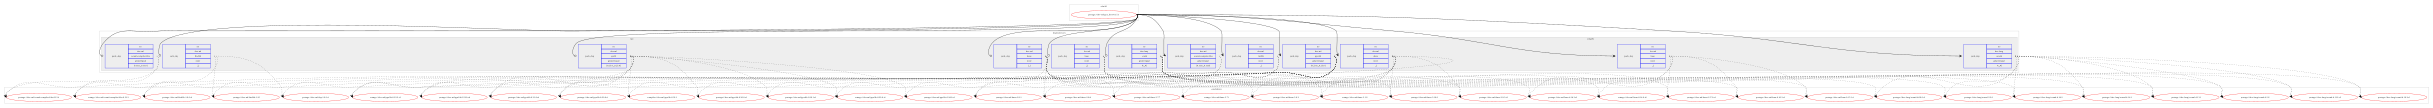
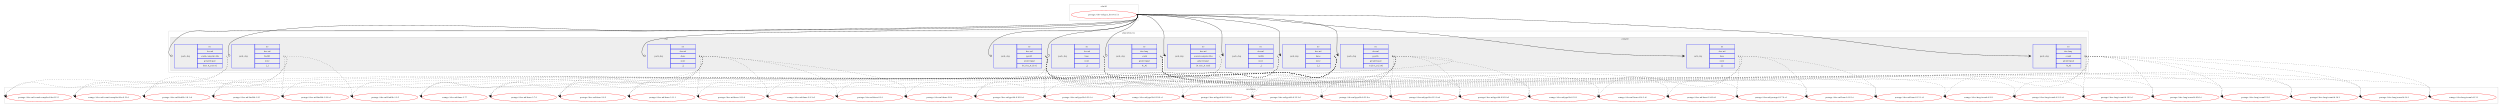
  digraph {
    compound=true
    concentrate=true
    fontname="Liberation Serif"
    fontsize=10
    newrank=true
    rankdir=TB
    ranksep=1.5
    node [color=red fontname="Liberation Serif" fontsize=10]
    edge [arrowhead=vee fontname="Liberation Serif" headport=w style=dotted tailport=e weight=100]
    n1 [label="portage://dev-ml/ppx_here-0.15.0" width=4]
    n2 [color=blue label=<<TABLE BORDER="0" CELLBORDER="1" CELLSPACING="0" CELLPADDING="4" WIDTH="220"><TR><TD ROWSPAN="6" CELLPADDING="30">pack_dep</TD></TR><TR><TD WIDTH="110">no</TD></TR><TR><TD>dev-lang</TD></TR><TR><TD>ocaml</TD></TR><TR><TD>greaterequal</TD></TR><TR><TD>[4,,,4]</TD></TR></TABLE>> shape=none]
    n3 [color=blue label=<<TABLE BORDER="0" CELLBORDER="1" CELLSPACING="0" CELLPADDING="4" WIDTH="220"><TR><TD ROWSPAN="6" CELLPADDING="30">pack_dep</TD></TR><TR><TD WIDTH="110">no</TD></TR><TR><TD>dev-ml</TD></TR><TR><TD>base</TD></TR><TR><TD>none</TD></TR><TR><TD>[,,]</TD></TR></TABLE>> shape=none]
    n4 [color=blue label=<<TABLE BORDER="0" CELLBORDER="1" CELLSPACING="0" CELLPADDING="4" WIDTH="220"><TR><TD ROWSPAN="6" CELLPADDING="30">pack_dep</TD></TR><TR><TD WIDTH="110">no</TD></TR><TR><TD>dev-ml</TD></TR><TR><TD>dune</TD></TR><TR><TD>none</TD></TR><TR><TD>[,,]</TD></TR></TABLE>> shape=none]
    n5 [color=blue label=<<TABLE BORDER="0" CELLBORDER="1" CELLSPACING="0" CELLPADDING="4" WIDTH="220"><TR><TD ROWSPAN="6" CELLPADDING="30">pack_dep</TD></TR><TR><TD WIDTH="110">no</TD></TR><TR><TD>dev-ml</TD></TR><TR><TD>findlib</TD></TR><TR><TD>none</TD></TR><TR><TD>[,,]</TD></TR></TABLE>> shape=none]
    n6 [color=blue label=<<TABLE BORDER="0" CELLBORDER="1" CELLSPACING="0" CELLPADDING="4" WIDTH="220"><TR><TD ROWSPAN="6" CELLPADDING="30">pack_dep</TD></TR><TR><TD WIDTH="110">no</TD></TR><TR><TD>dev-ml</TD></TR><TR><TD>ocaml-compiler-libs</TD></TR><TR><TD>greaterequal</TD></TR><TR><TD>[0.11.0,,,0.11.0]</TD></TR></TABLE>> shape=none]
    n7 [color=blue label=<<TABLE BORDER="0" CELLBORDER="1" CELLSPACING="0" CELLPADDING="4" WIDTH="220"><TR><TD ROWSPAN="6" CELLPADDING="30">pack_dep</TD></TR><TR><TD WIDTH="110">no</TD></TR><TR><TD>dev-ml</TD></TR><TR><TD>ppxlib</TD></TR><TR><TD>greaterequal</TD></TR><TR><TD>[0.23.0,,,0.23.0]</TD></TR></TABLE>> shape=none]
    n8 [color=blue label=<<TABLE BORDER="0" CELLBORDER="1" CELLSPACING="0" CELLPADDING="4" WIDTH="220"><TR><TD ROWSPAN="6" CELLPADDING="30">pack_dep</TD></TR><TR><TD WIDTH="110">no</TD></TR><TR><TD>dev-ml</TD></TR><TR><TD>ppxlib</TD></TR><TR><TD>greaterequal</TD></TR><TR><TD>[0.23.0,,,0.23.0]</TD></TR></TABLE>> shape=none]
    n9 [color=blue label=<<TABLE BORDER="0" CELLBORDER="1" CELLSPACING="0" CELLPADDING="4" WIDTH="220"><TR><TD ROWSPAN="6" CELLPADDING="30">pack_dep</TD></TR><TR><TD WIDTH="110">no</TD></TR><TR><TD>dev-lang</TD></TR><TR><TD>ocaml</TD></TR><TR><TD>greaterequal</TD></TR><TR><TD>[4,,,4]</TD></TR></TABLE>> shape=none]
    n10 [color=blue label=<<TABLE BORDER="0" CELLBORDER="1" CELLSPACING="0" CELLPADDING="4" WIDTH="220"><TR><TD ROWSPAN="6" CELLPADDING="30">pack_dep</TD></TR><TR><TD WIDTH="110">no</TD></TR><TR><TD>dev-ml</TD></TR><TR><TD>base</TD></TR><TR><TD>none</TD></TR><TR><TD>[,,]</TD></TR></TABLE>> shape=none]
    n11 [color=blue label=<<TABLE BORDER="0" CELLBORDER="1" CELLSPACING="0" CELLPADDING="4" WIDTH="220"><TR><TD ROWSPAN="6" CELLPADDING="30">pack_dep</TD></TR><TR><TD WIDTH="110">no</TD></TR><TR><TD>dev-ml</TD></TR><TR><TD>dune</TD></TR><TR><TD>none</TD></TR><TR><TD>[,,]</TD></TR></TABLE>> shape=none]
    n12 [color=blue label=<<TABLE BORDER="0" CELLBORDER="1" CELLSPACING="0" CELLPADDING="4" WIDTH="220"><TR><TD ROWSPAN="6" CELLPADDING="30">pack_dep</TD></TR><TR><TD WIDTH="110">no</TD></TR><TR><TD>dev-ml</TD></TR><TR><TD>findlib</TD></TR><TR><TD>none</TD></TR><TR><TD>[,,]</TD></TR></TABLE>> shape=none]
    n13 [color=blue label=<<TABLE BORDER="0" CELLBORDER="1" CELLSPACING="0" CELLPADDING="4" WIDTH="220"><TR><TD ROWSPAN="6" CELLPADDING="30">pack_dep</TD></TR><TR><TD WIDTH="110">no</TD></TR><TR><TD>dev-ml</TD></TR><TR><TD>ocaml-compiler-libs</TD></TR><TR><TD>greaterequal</TD></TR><TR><TD>[0.11.0,,,0.11.0]</TD></TR></TABLE>> shape=none]
    n14 [label="portage://dev-lang/ocaml-4.09.0-r3" width=4]
    n15 [label="portage://dev-lang/ocaml-4.10.2-r3" width=4]
    n16 [label="portage://dev-lang/ocaml-4.11.2-r2" width=4]
    n17 [label="portage://dev-lang/ocaml-4.12.1" width=4]
    n18 [label="portage://dev-lang/ocaml-4.13.1" width=4]
    n19 [label="portage://dev-lang/ocaml-4.14.1" width=4]
    n20 [label="portage://dev-lang/ocaml-4.14.2" width=4]
    n21 [label="portage://dev-lang/ocaml-5.2.0" width=4]
    n22 [label="portage://dev-ml/base-0.14.0-r2" width=4]
    n23 [label="portage://dev-ml/base-4.14.3-r2" width=4]
    n24 [label="portage://dev-ml/base-0.15.1-r2" width=4]
    n25 [label="portage://dev-ml/base-0.16.3-r1" width=4]
-   n26 [label="portage://dev-ml/base-0.17.0-r1" width=4]
+   n26 [label="portage://dev-ml/portage-0.17.0-r1" width=4]
    n27 [label="portage://dev-ml/dune-2.8.4" width=4]
    n28 [label="portage://dev-ml/dune-2.9.1" width=4]
    n29 [label="portage://dev-ml/dune-2.9.3-r3" width=4]
    n30 [label="portage://dev-ml/dune-3.10.0" width=4]
    n31 [label="portage://dev-ml/dune-3.11.1" width=4]
    n32 [label="portage://dev-ml/dune-3.6.2" width=4]
    n33 [label="portage://dev-ml/dune-3.7.0" width=4]
    n34 [label="portage://dev-ml/dune-3.7.7" width=4]
-   n35 [label="portage://dev-ml/dep-1.8.1-r2" width=4]
+   n35 [label="portage://dev-ml/findlib-1.8.1-r2" width=4]
    n36 [label="portage://dev-ml/findlib-1.9.3" width=4]
+   n37 [label="portage://dev-ml/findlib-1.9.5" width=4]
    n38 [label="portage://dev-ml/findlib-1.9.6-r1" width=4]
    n39 [label="portage://dev-ml/ocaml-compiler-libs-0.12.3" width=4]
    n40 [label="portage://dev-ml/ocaml-compiler-libs-0.12.4" width=4]
    n41 [label="portage://dev-ml/ppxlib-0.20.0-r2" width=4]
    n42 [label="portage://dev-ml/ppxlib-0.21.0-r4" width=4]
    n43 [label="portage://dev-ml/ppxlib-0.22.0-r4" width=4]
    n44 [label="portage://dev-ml/ppxlib-0.22.2-r3" width=4]
    n45 [label="portage://dev-ml/ppxlib-0.24.0-r1" width=4]
    n46 [label="portage://dev-ml/ppxlib-0.29.0-r1" width=4]
    n47 [label="portage://dev-ml/ppxlib-0.29.1-r1" width=4]
    n48 [label="portage://dev-ml/ppxlib-0.30.0-r1" width=4]
-   n49 [label="compiler://dev-ml/ppxlib-0.32.1" width=4]
+   n49 [label="portage://dev-ml/ppxlib-0.32.1" width=4]
    subgraph cluster_1 {
      color=gray
      label=<<i>ebuild</i>>
      rank=same
      n1
    }
    subgraph cluster_2 {
      color=gray
      label=<<i>dependencies</i>>
      subgraph cluster_3 {
        color=gray
        fillcolor="#eeeeee"
        label=<<i>compile</i>>
        style=filled
        subgraph sub_4 {
          color=gray
          fillcolor="#eeeeee"
          label=<<i>compile</i>>
          style=filled
          n2
        }
        subgraph sub_5 {
          color=gray
          fillcolor="#eeeeee"
          label=<<i>compile</i>>
          style=filled
          n3
        }
        subgraph sub_6 {
          color=gray
          fillcolor="#eeeeee"
          label=<<i>compile</i>>
          style=filled
          n4
        }
        subgraph sub_7 {
          color=gray
          fillcolor="#eeeeee"
          label=<<i>compile</i>>
          style=filled
          n5
        }
        subgraph sub_8 {
          color=gray
          fillcolor="#eeeeee"
          label=<<i>compile</i>>
          style=filled
          n6
        }
        subgraph sub_9 {
          color=gray
          fillcolor="#eeeeee"
          label=<<i>compile</i>>
          style=filled
          n7
        }
      }
      subgraph cluster_10 {
        color=gray
        fillcolor="#eeeeee"
        label=<<i>compile and run</i>>
        style=filled
      }
      subgraph cluster_11 {
        color=gray
        fillcolor="#eeeeee"
        label=<<i>run</i>>
        style=filled
        subgraph sub_12 {
          color=gray
          fillcolor="#eeeeee"
          label=<<i>run</i>>
          style=filled
          n8
        }
        subgraph sub_13 {
          color=gray
          fillcolor="#eeeeee"
          label=<<i>run</i>>
          style=filled
          n9
        }
        subgraph sub_14 {
          color=gray
          fillcolor="#eeeeee"
          label=<<i>run</i>>
          style=filled
          n10
        }
        subgraph sub_15 {
          color=gray
          fillcolor="#eeeeee"
          label=<<i>run</i>>
          style=filled
          n11
        }
        subgraph sub_16 {
          color=gray
          fillcolor="#eeeeee"
          label=<<i>run</i>>
          style=filled
          n12
        }
        subgraph sub_17 {
          color=gray
          fillcolor="#eeeeee"
          label=<<i>run</i>>
          style=filled
          n13
        }
      }
    }
    subgraph cluster_18 {
      color=gray
      label=<<i>candidates</i>>
      rank=same
      subgraph sub_19 {
        color=black
        label=<<i>candidates</i>>
        nodesep=1
        rank=same
        n14
        n15
        n16
        n17
        n18
        n19
        n20
        n21
      }
      subgraph sub_20 {
        color=black
        label=<<i>candidates</i>>
        nodesep=1
        rank=same
        n22
        n23
        n24
        n25
        n26
      }
      subgraph sub_21 {
        color=black
        label=<<i>candidates</i>>
        nodesep=1
        rank=same
        n27
        n28
        n29
        n30
        n31
        n32
        n33
        n34
      }
      subgraph sub_22 {
        color=black
        label=<<i>candidates</i>>
        nodesep=1
        rank=same
        n35
        n36
+       n37
        n38
      }
      subgraph sub_23 {
        color=black
        label=<<i>candidates</i>>
        nodesep=1
        rank=same
        n39
        n40
      }
      subgraph sub_24 {
        color=black
        label=<<i>candidates</i>>
        nodesep=1
        rank=same
        n41
        n42
        n43
        n44
        n45
        n46
        n47
        n48
        n49
      }
      subgraph sub_25 {
        color=black
        label=<<i>candidates</i>>
        nodesep=1
        rank=same
        n14
        n15
        n16
        n17
        n18
        n19
        n20
        n21
      }
      subgraph sub_26 {
        color=black
        label=<<i>candidates</i>>
        nodesep=1
        rank=same
        n22
        n23
        n24
        n25
        n26
      }
      subgraph sub_27 {
        color=black
        label=<<i>candidates</i>>
        nodesep=1
        rank=same
        n27
        n28
        n29
        n30
        n31
        n32
        n33
        n34
      }
      subgraph sub_28 {
        color=black
        label=<<i>candidates</i>>
        nodesep=1
        rank=same
        n35
        n36
+       n37
        n38
      }
      subgraph sub_29 {
        color=black
        label=<<i>candidates</i>>
        nodesep=1
        rank=same
        n39
        n40
      }
      subgraph sub_30 {
        color=black
        label=<<i>candidates</i>>
        nodesep=1
        rank=same
        n41
        n42
        n43
        n44
        n45
        n46
        n47
        n48
        n49
      }
    }
    n1 -> n2 [style=solid weight=20]
    n1 -> n3 [style=solid weight=20]
    n1 -> n4 [style=solid weight=20]
    n1 -> n5 [style=solid weight=20]
    n1 -> n6 [style=solid weight=20]
    n1 -> n7 [style=solid weight=20]
    n1 -> n8 [arrowhead=odot style=solid weight=20]
    n1 -> n9 [arrowhead=odot style=solid weight=20]
    n1 -> n10 [arrowhead=odot style=solid weight=20]
    n1 -> n11 [arrowhead=odot style=solid weight=20]
    n1 -> n12 [arrowhead=odot style=solid weight=20]
    n1 -> n13 [arrowhead=odot style=solid weight=20]
    n2 -> n14
    n2 -> n15
    n2 -> n16
    n2 -> n17
    n2 -> n18
    n2 -> n19
    n2 -> n20
    n2 -> n21
    n3 -> n22
    n3 -> n23
    n3 -> n24
    n3 -> n25
    n3 -> n26
    n4 -> n27
    n4 -> n28
    n4 -> n29
    n4 -> n30
    n4 -> n31
    n4 -> n32
    n4 -> n33
    n4 -> n34
    n5 -> n35
    n5 -> n36
+   n5 -> n37
    n5 -> n38
    n6 -> n39
    n6 -> n40
    n7 -> n41
    n7 -> n42
    n7 -> n43
    n7 -> n44
    n7 -> n45
    n7 -> n46
    n7 -> n47
    n7 -> n48
    n7 -> n49
    n8 -> n41
    n8 -> n42
    n8 -> n43
    n8 -> n44
    n8 -> n45
    n8 -> n46
    n8 -> n47
    n8 -> n48
    n8 -> n49
    n9 -> n14
    n9 -> n15
    n9 -> n16
    n9 -> n17
    n9 -> n18
    n9 -> n19
    n9 -> n20
    n9 -> n21
    n10 -> n22
    n10 -> n23
    n10 -> n24
    n10 -> n25
    n10 -> n26
    n11 -> n27
    n11 -> n28
    n11 -> n29
    n11 -> n30
    n11 -> n31
    n11 -> n32
    n11 -> n33
    n11 -> n34
    n12 -> n35
    n12 -> n36
+   n12 -> n37
    n12 -> n38
    n13 -> n39
    n13 -> n40
  }
